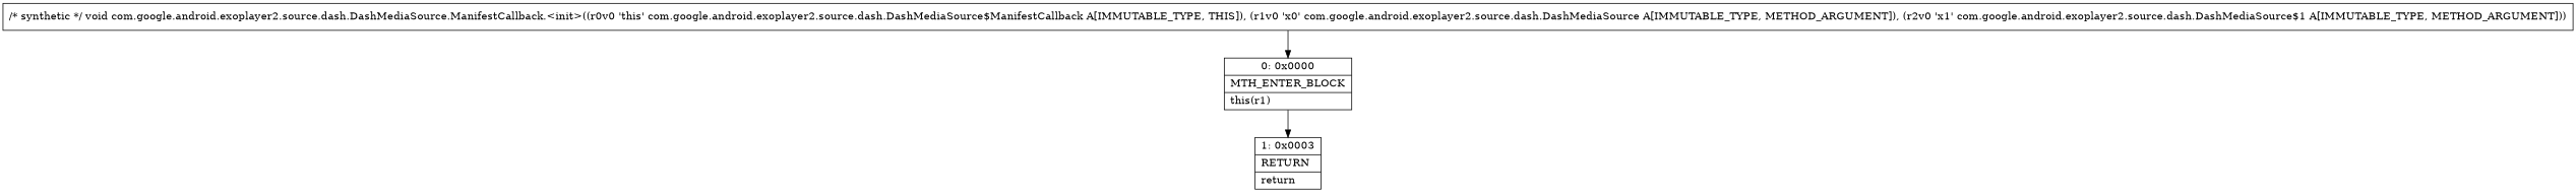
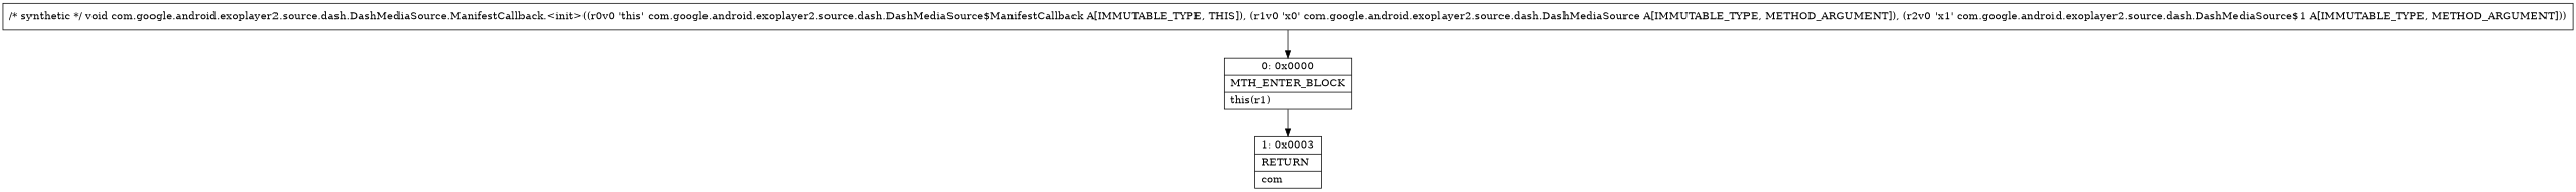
  digraph {
    node [shape=record]
    n1 [label="{0\:\ 0x0000|MTH_ENTER_BLOCK\l|this(r1)\l}"]
-   n2 [label="{1\:\ 0x0003|RETURN\l|return\l}"]
+   n2 [label="{1\:\ 0x0003|RETURN\l|com\l}"]
    n3 [label="{\/* synthetic *\/ void com.google.android.exoplayer2.source.dash.DashMediaSource.ManifestCallback.\<init\>((r0v0 'this' com.google.android.exoplayer2.source.dash.DashMediaSource$ManifestCallback A[IMMUTABLE_TYPE, THIS]), (r1v0 'x0' com.google.android.exoplayer2.source.dash.DashMediaSource A[IMMUTABLE_TYPE, METHOD_ARGUMENT]), (r2v0 'x1' com.google.android.exoplayer2.source.dash.DashMediaSource$1 A[IMMUTABLE_TYPE, METHOD_ARGUMENT])) }"]
    n1 -> n2
    n3 -> n1
  }
